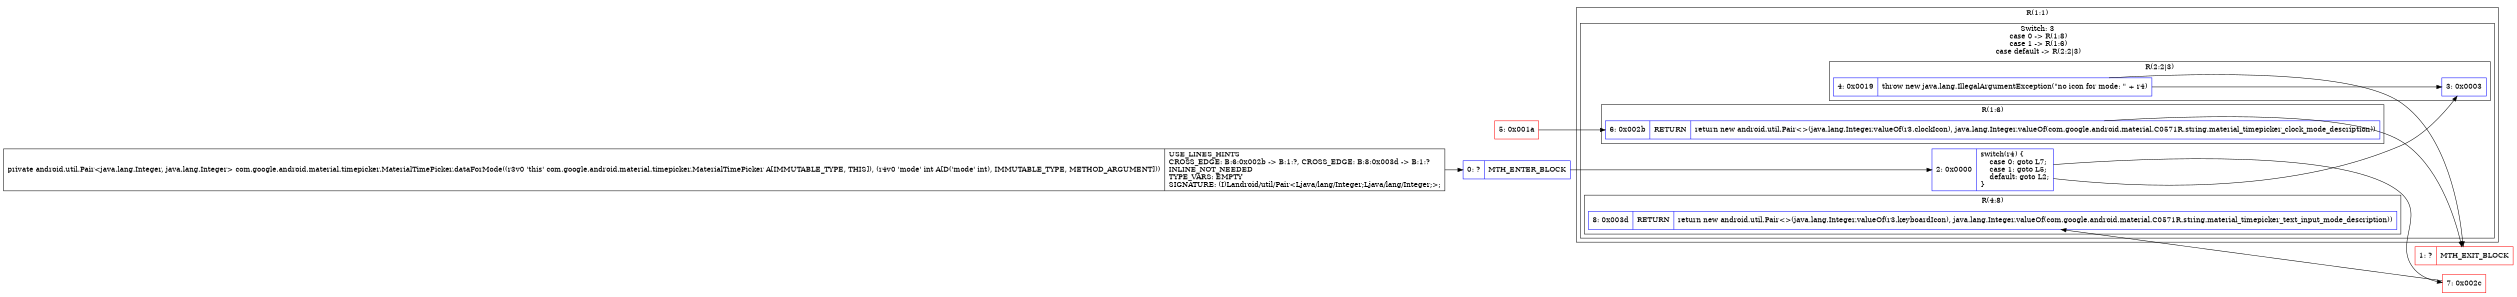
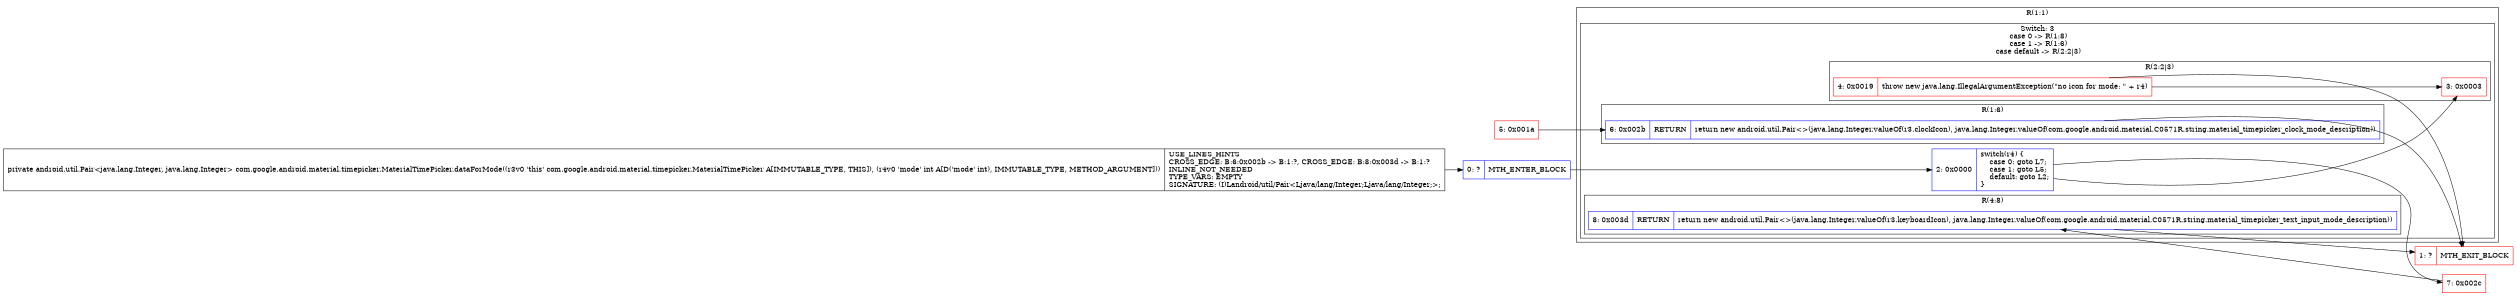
  digraph {
    rankdir=LR
    node [color=blue shape=record]
    n1 [label="{8\:\ 0x003d|RETURN\l|return new android.util.Pair\<\>(java.lang.Integer.valueOf(r3.keyboardIcon), java.lang.Integer.valueOf(com.google.android.material.C0571R.string.material_timepicker_text_input_mode_description))\l}"]
    n2 [label="{6\:\ 0x002b|RETURN\l|return new android.util.Pair\<\>(java.lang.Integer.valueOf(r3.clockIcon), java.lang.Integer.valueOf(com.google.android.material.C0571R.string.material_timepicker_clock_mode_description))\l}"]
-   n3 [label="{3\:\ 0x0003}"]
-   n4 [label="{4\:\ 0x0019|throw new java.lang.IllegalArgumentException(\"no icon for mode: \" + r4)\l}"]
+   n3 [color=red label="{3\:\ 0x0003}"]
+   n4 [color=red label="{4\:\ 0x0019|throw new java.lang.IllegalArgumentException(\"no icon for mode: \" + r4)\l}"]
    n5 [label="{2\:\ 0x0000|switch(r4) \{\l    case 0: goto L7;\l    case 1: goto L5;\l    default: goto L2;\l\}\l}"]
    n6 [color=red label="{1\:\ ?|MTH_EXIT_BLOCK\l}"]
    n7 [color=red label="{7\:\ 0x002c}"]
    n8 [color=red label="{5\:\ 0x001a}"]
    n9 [label="{0\:\ ?|MTH_ENTER_BLOCK\l}"]
    n10 [label="{private android.util.Pair\<java.lang.Integer, java.lang.Integer\> com.google.android.material.timepicker.MaterialTimePicker.dataForMode((r3v0 'this' com.google.android.material.timepicker.MaterialTimePicker A[IMMUTABLE_TYPE, THIS]), (r4v0 'mode' int A[D('mode' int), IMMUTABLE_TYPE, METHOD_ARGUMENT]))  | USE_LINES_HINTS\lCROSS_EDGE: B:6:0x002b \-\> B:1:?, CROSS_EDGE: B:8:0x003d \-\> B:1:?\lINLINE_NOT_NEEDED\lTYPE_VARS: EMPTY\lSIGNATURE: (I)Landroid\/util\/Pair\<Ljava\/lang\/Integer;Ljava\/lang\/Integer;\>;\l}" color=""]
    subgraph cluster_1 {
      label="R(1:1)"
      subgraph cluster_2 {
        label="Switch: 3\n case 0 -> R(1:8)\n case 1 -> R(1:6)\n case default -> R(2:2|3)"
        n5
        subgraph cluster_3 {
          label="R(4:8)"
          n1
        }
        subgraph cluster_4 {
          label="R(1:6)"
          n2
        }
        subgraph cluster_5 {
          label="R(2:2|3)"
          n3
          n4
        }
      }
    }
+   n1 -> n6
    n2 -> n6
    n4 -> n3
    n4 -> n6
    n5 -> n3
    n5 -> n7
    n7 -> n1
    n8 -> n2
    n9 -> n5
    n10 -> n9
  }
